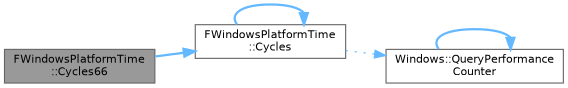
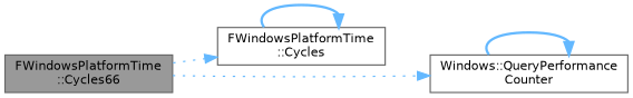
  digraph {
    rankdir=LR
    node [color=grey40 fillcolor=white fontname=Helvetica fontsize=10 shape=box style=filled]
    edge [color=steelblue1 fontname=Helvetica fontsize=10 labelfontname=Helvetica labelfontsize=10 style=dotted]
    n1 [color=gray40 fillcolor=grey60 fontcolor=black height=0.2 label="FWindowsPlatformTime\l::Cycles66" width=0.4]
    n2 [height=0.2 label="FWindowsPlatformTime\l::Cycles" width=0.4]
    n3 [height=0.2 label="Windows::QueryPerformance\lCounter" width=0.4]
-   n1 -> n2 [style=bold]
+   n1 -> n2
    n2 -> n2 [style=bold]
-   n2 -> n3
+   n1 -> n3
    n3 -> n3 [style=bold]
  }
